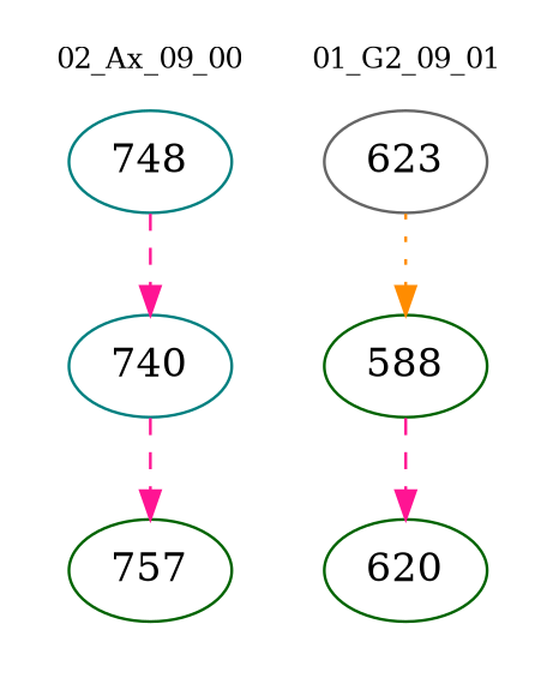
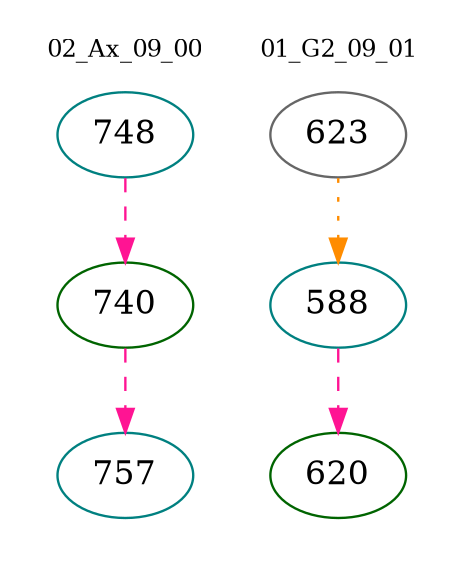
  digraph {
    node [color=darkgreen]
    edge [color=deeppink style=dashed]
    n1 [color=teal label=748]
-   n2 [color=teal label=740]
-   n3 [label=757]
+   n2 [label=740]
+   n3 [color=teal label=757]
    n4 [color=gray40 label=623]
-   n5 [label=588]
+   n5 [color=teal label=588]
    n6 [label=620]
    subgraph cluster_1 {
      color=white
      fontsize=10
      label="02_Ax_09_00"
      n1
      n2
      n3
    }
    subgraph cluster_2 {
      color=white
      fontsize=10
      label="01_G2_09_01"
      n4
      n5
      n6
    }
    n1 -> n2
    n2 -> n3
    n4 -> n5 [color=darkorange style=dotted]
    n5 -> n6
  }
